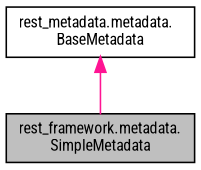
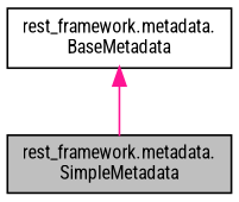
  digraph {
    fontname="Roboto Condensed"
    node [color=black fontname="Roboto Condensed" fontsize=10 shape=record style=filled]
    n1 [fillcolor=grey75 fontcolor=black height=0.2 label="rest_framework.metadata.\lSimpleMetadata" width=0.4]
-   n2 [fillcolor=white height=0.2 label="rest_metadata.metadata.\lBaseMetadata" width=0.4]
+   n2 [fillcolor=white height=0.2 label="rest_framework.metadata.\lBaseMetadata" width=0.4]
    n2 -> n1 [color=deeppink dir=back fontname="Roboto Condensed" fontsize=10 labelfontname=Helvetica labelfontsize=10 style=solid]
  }
